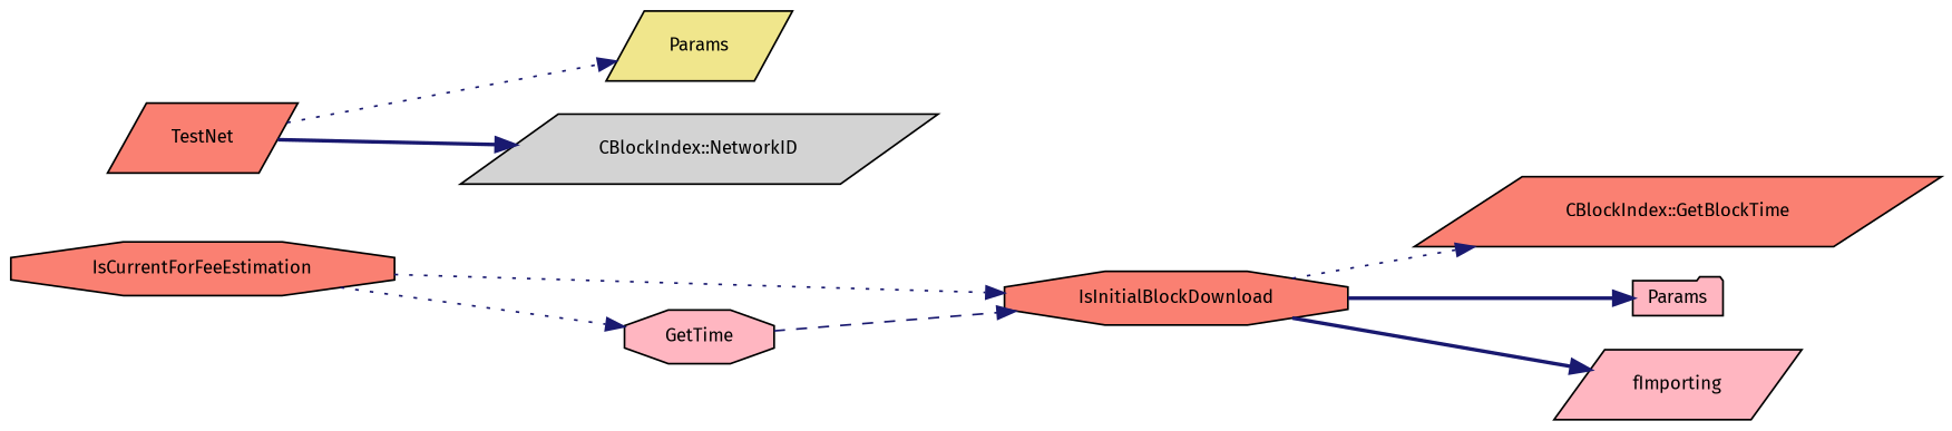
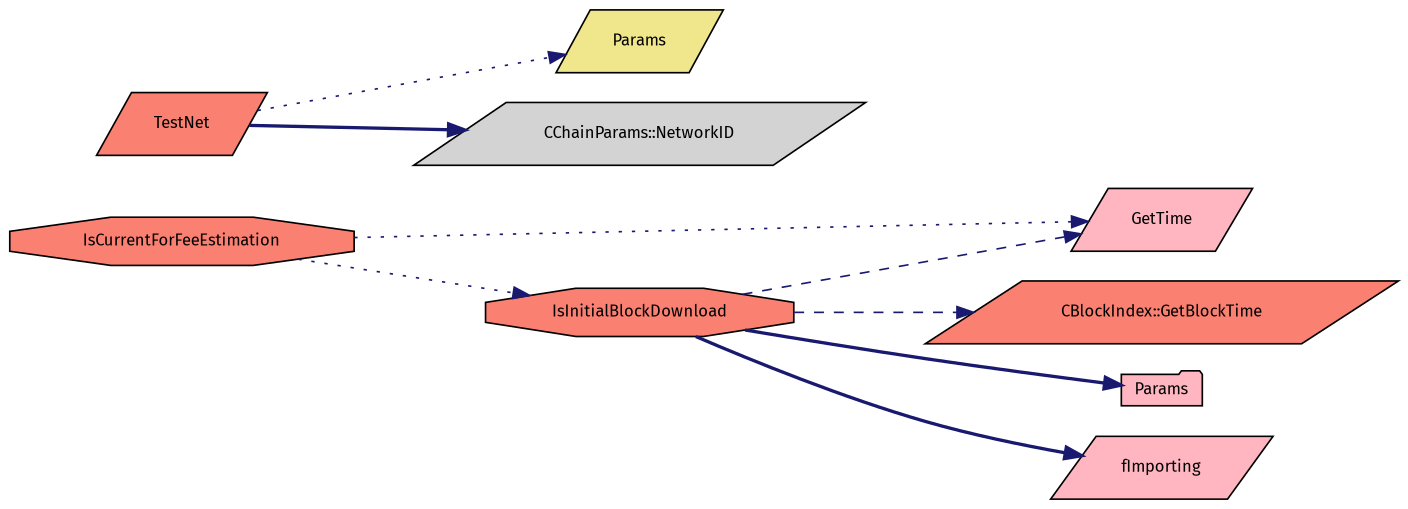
  digraph {
    fontname="Fira Sans"
    rankdir=LR
    node [color=black fillcolor=salmon fontname="Fira Sans" fontsize=10 shape=parallelogram style=filled]
    edge [color=midnightblue fontname="Fira Sans" fontsize=10 labelfontname=Helvetica labelfontsize=10 style=dotted]
    n1 [fontcolor=black height=0.2 label=IsCurrentForFeeEstimation shape=octagon width=0.4]
    n2 [height=0.2 label=IsInitialBlockDownload shape=octagon width=0.4]
-   n3 [fillcolor=lightpink height=0.2 label=GetTime shape=octagon width=0.4]
+   n3 [fillcolor=lightpink height=0.2 label=GetTime width=0.4]
    n4 [height=0.2 label="CBlockIndex::GetBlockTime" width=0.4]
    n5 [fillcolor=lightpink height=0.2 label=Params shape=folder width=0.4]
    n6 [fillcolor=lightpink height=0.2 label=fImporting width=0.4]
    n7 [height=0.2 label=TestNet width=0.4]
    n8 [fillcolor=khaki height=0.2 label=Params width=0.4]
-   n9 [fillcolor=lightgrey height=0.2 label="CBlockIndex::NetworkID" width=0.4]
+   n9 [fillcolor=lightgrey height=0.2 label="CChainParams::NetworkID" width=0.4]
    n1 -> n2
    n1 -> n3
-   n3 -> n2 [style=dashed]
-   n2 -> n4
+   n2 -> n3 [style=dashed]
+   n2 -> n4 [style=dashed]
    n2 -> n5 [style=bold]
    n2 -> n6 [style=bold]
    n7 -> n8
    n7 -> n9 [style=bold]
  }
